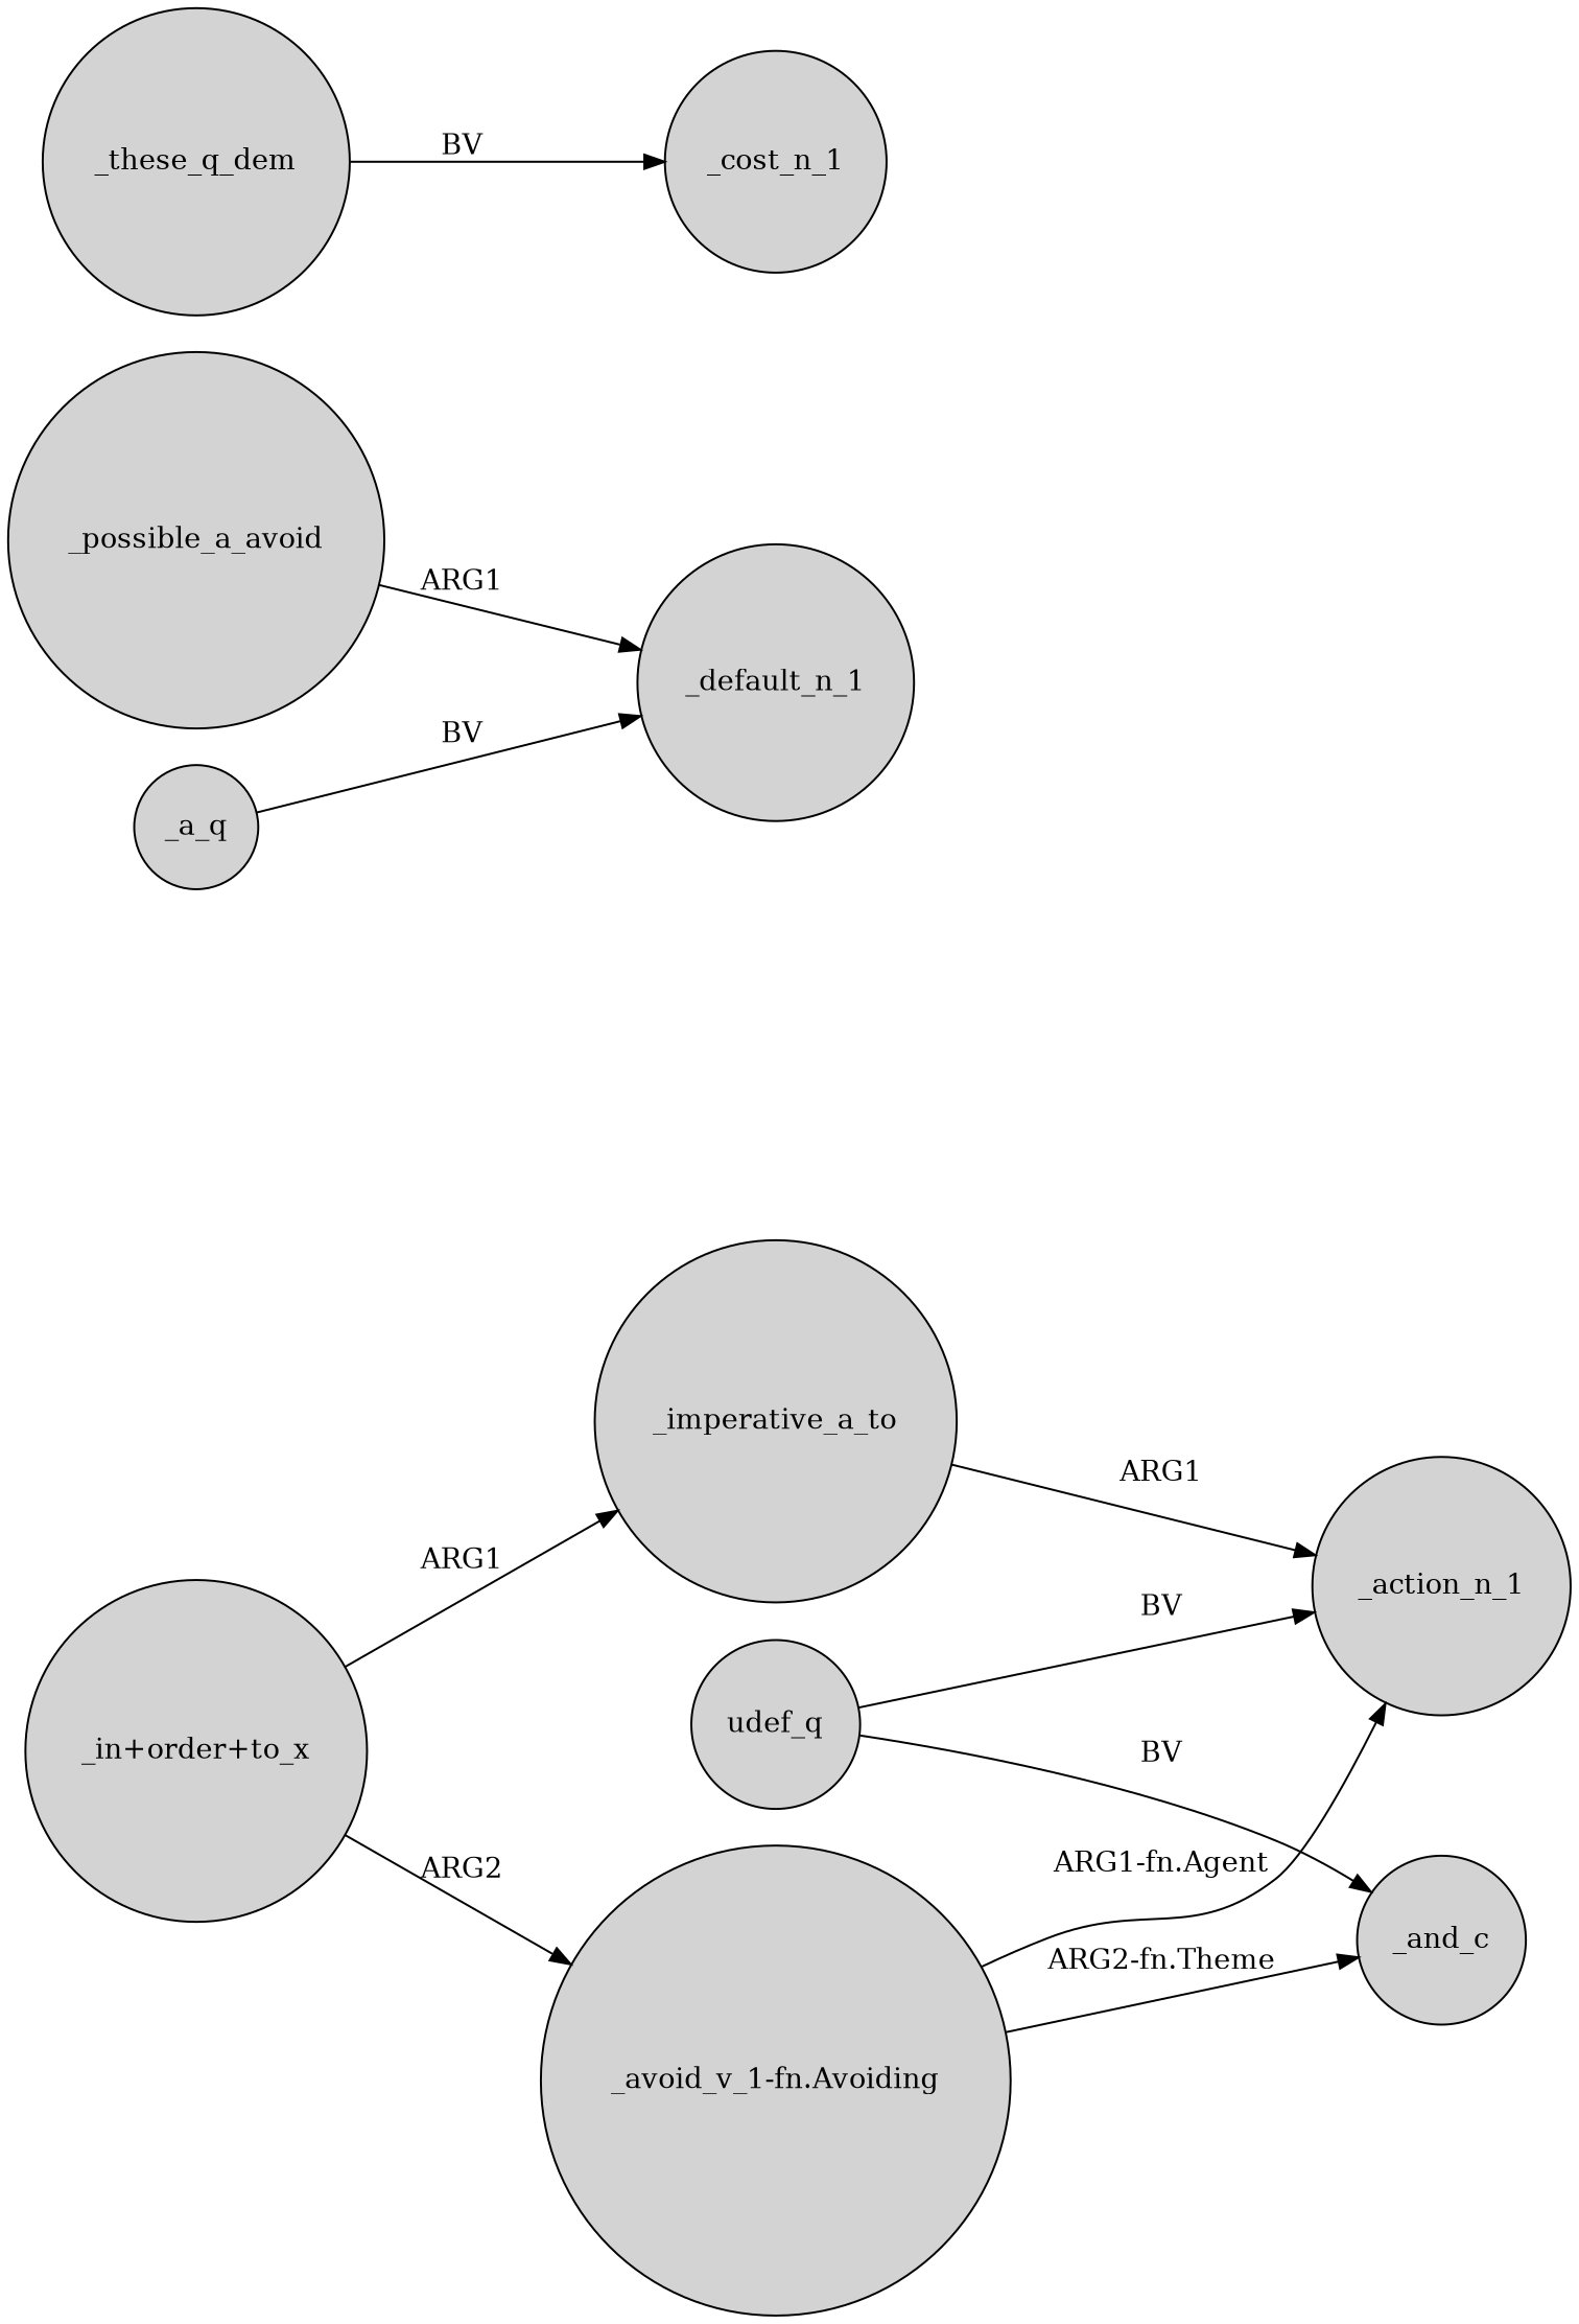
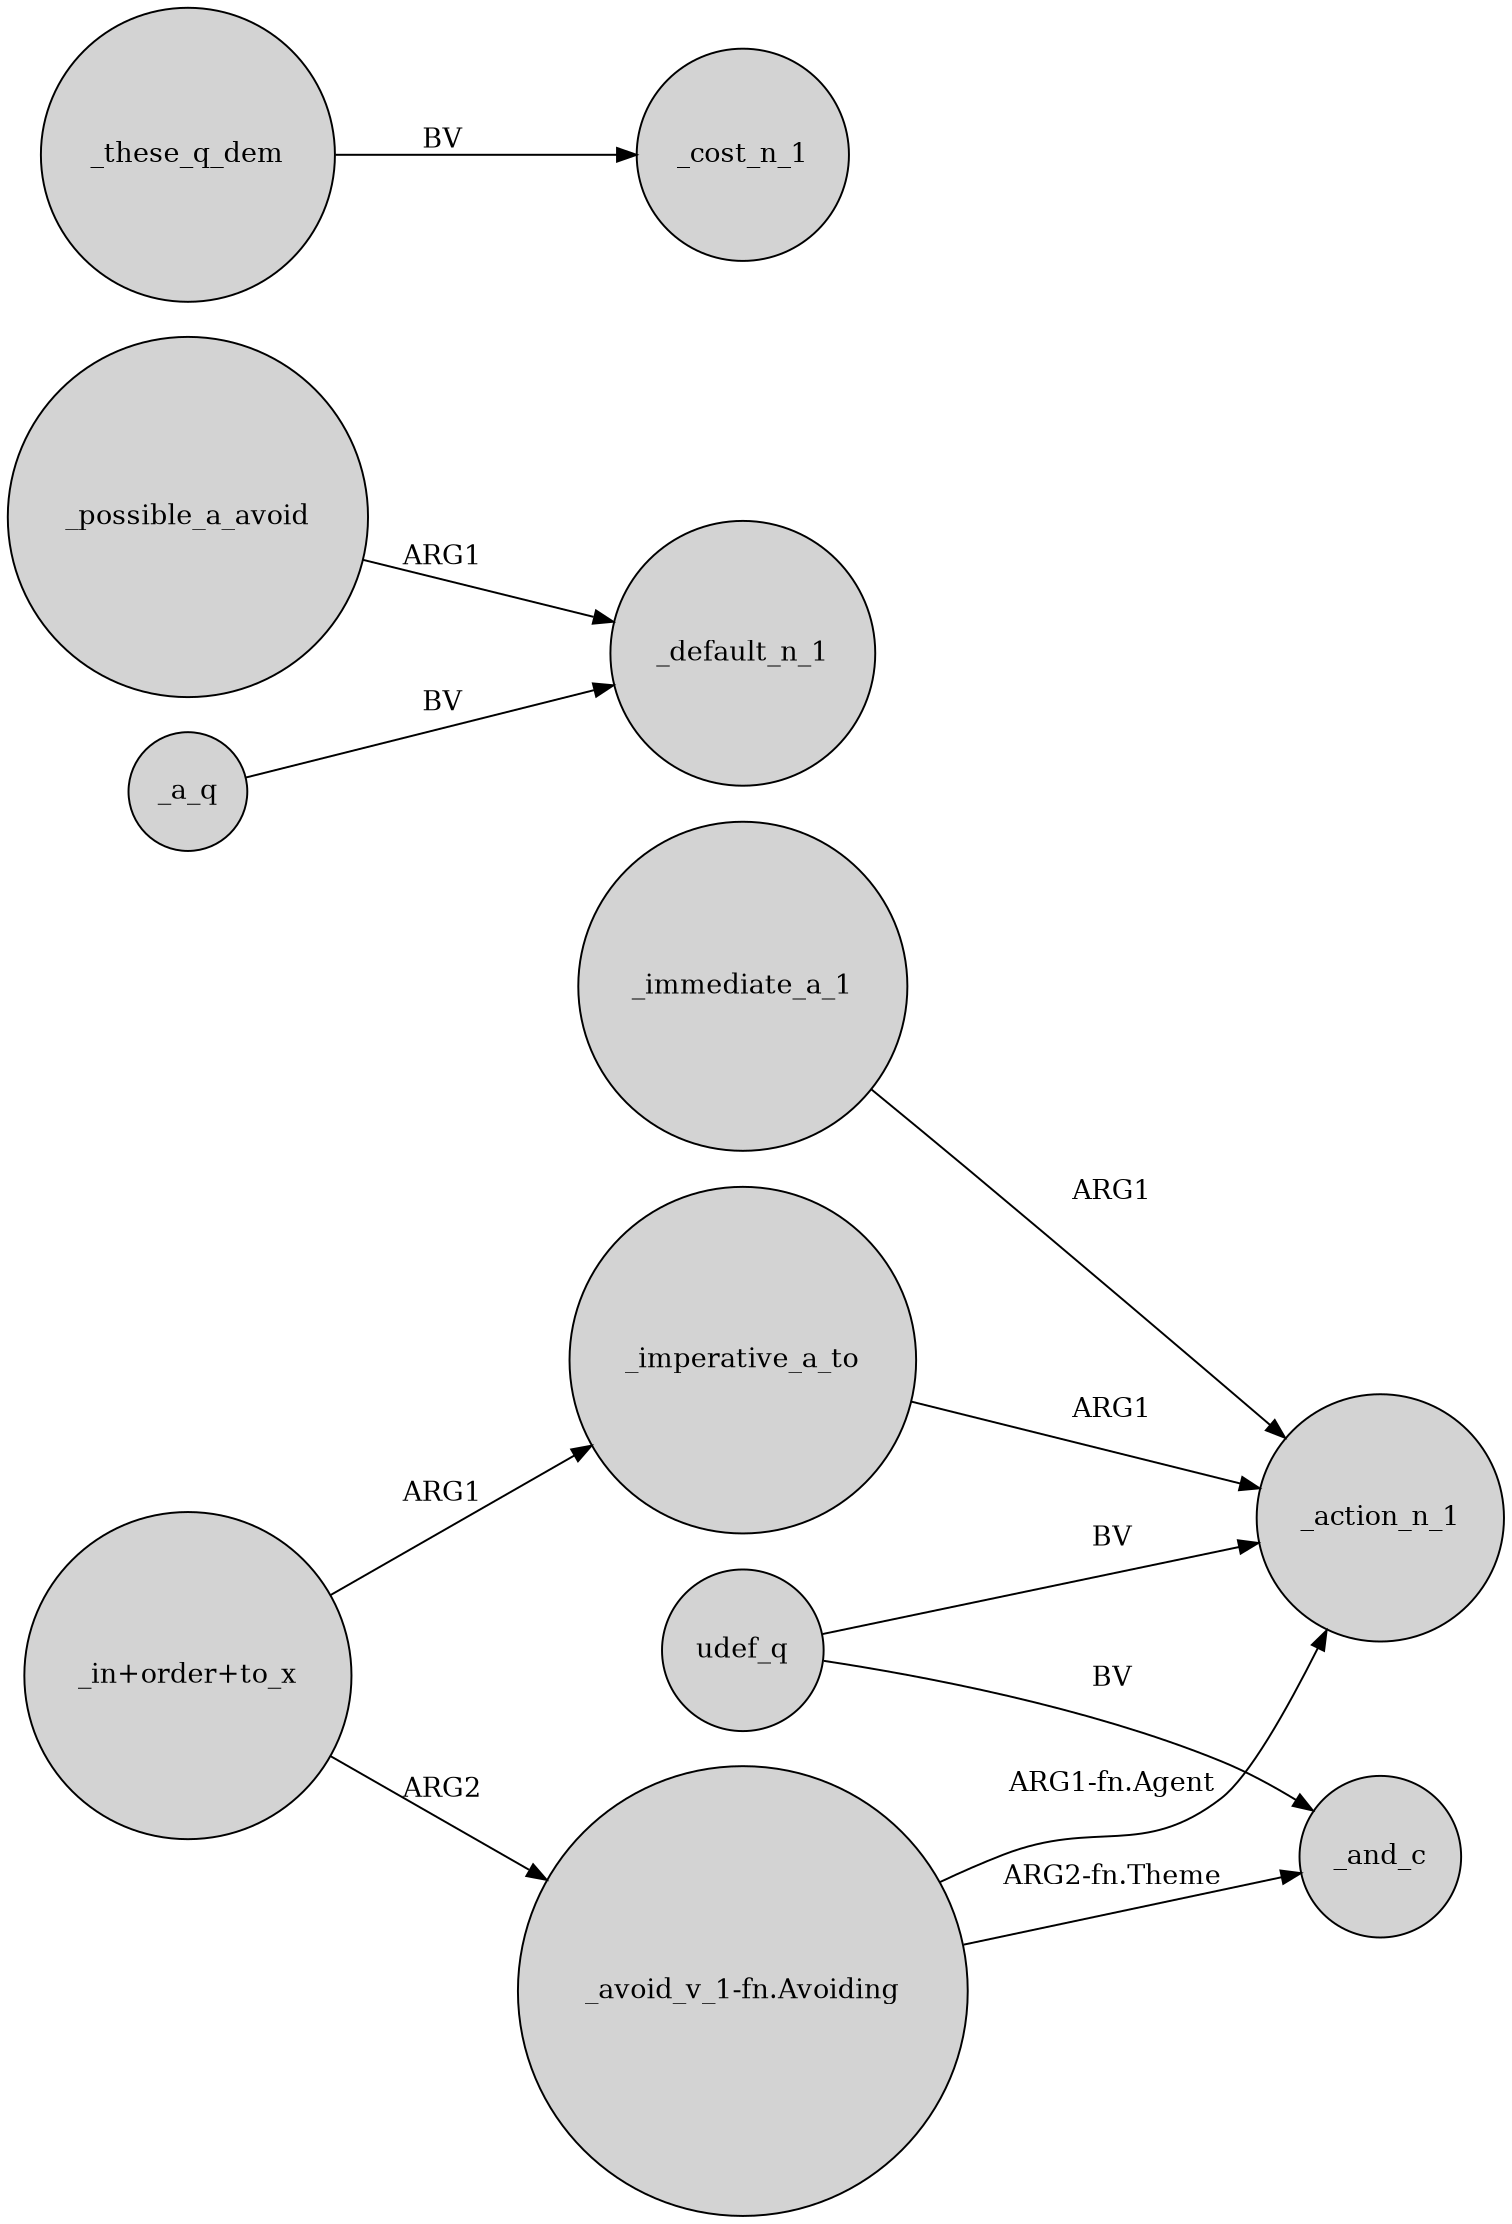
  digraph {
    rankdir=LR
    node [shape=circle style=filled]
    "_in+order+to_x"
    _imperative_a_to
    "_avoid_v_1-fn.Avoiding"
    _action_n_1
    _and_c
    udef_q
    n7 [label=_possible_a_avoid]
    _default_n_1
+   _immediate_a_1
    _these_q_dem
    _cost_n_1
    _a_q
    "_in+order+to_x" -> _imperative_a_to [label=ARG1]
    "_in+order+to_x" -> "_avoid_v_1-fn.Avoiding" [label=ARG2]
    _imperative_a_to -> _action_n_1 [label=ARG1]
    "_avoid_v_1-fn.Avoiding" -> _action_n_1 [label="ARG1-fn.Agent"]
    "_avoid_v_1-fn.Avoiding" -> _and_c [label="ARG2-fn.Theme"]
    udef_q -> _action_n_1 [label=BV]
    udef_q -> _and_c [label=BV]
    n7 -> _default_n_1 [label=ARG1]
+   _immediate_a_1 -> _action_n_1 [label=ARG1]
    _these_q_dem -> _cost_n_1 [label=BV]
    _a_q -> _default_n_1 [label=BV]
  }
